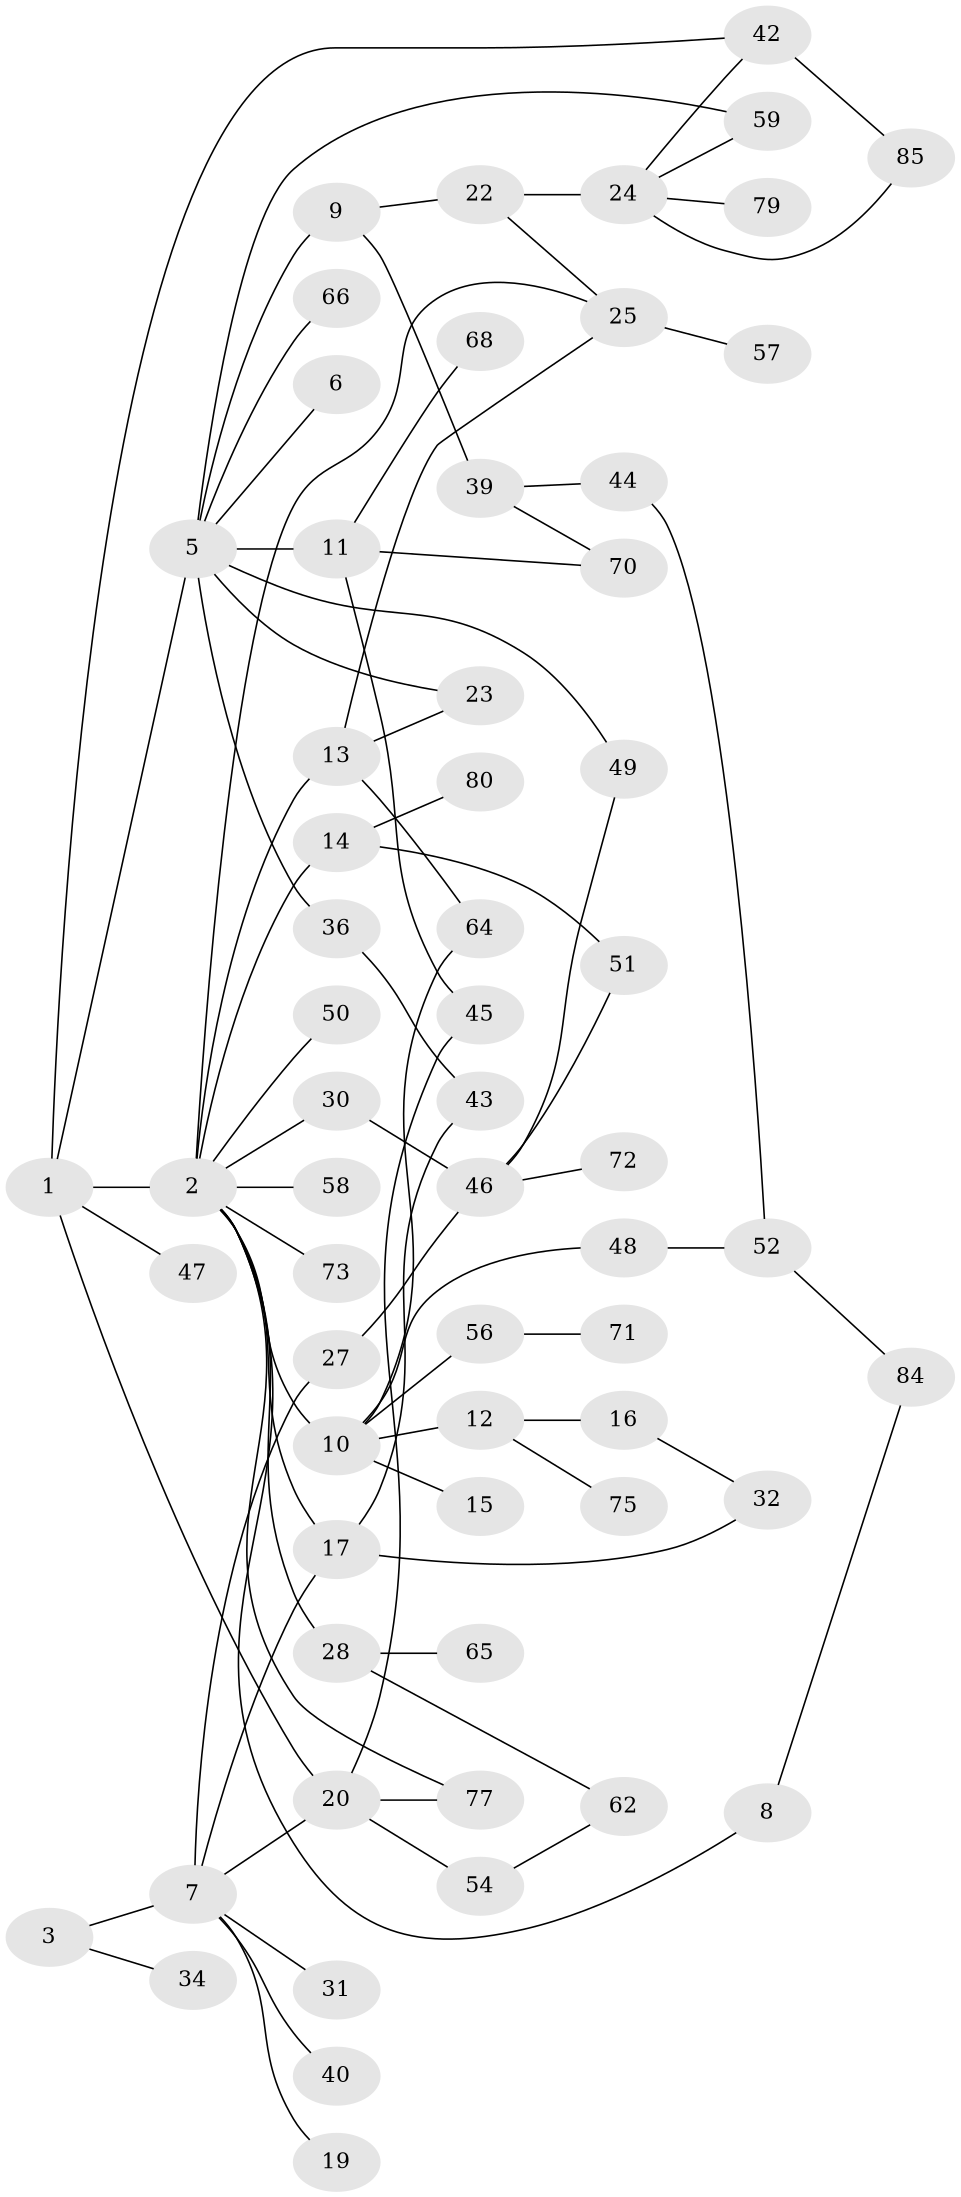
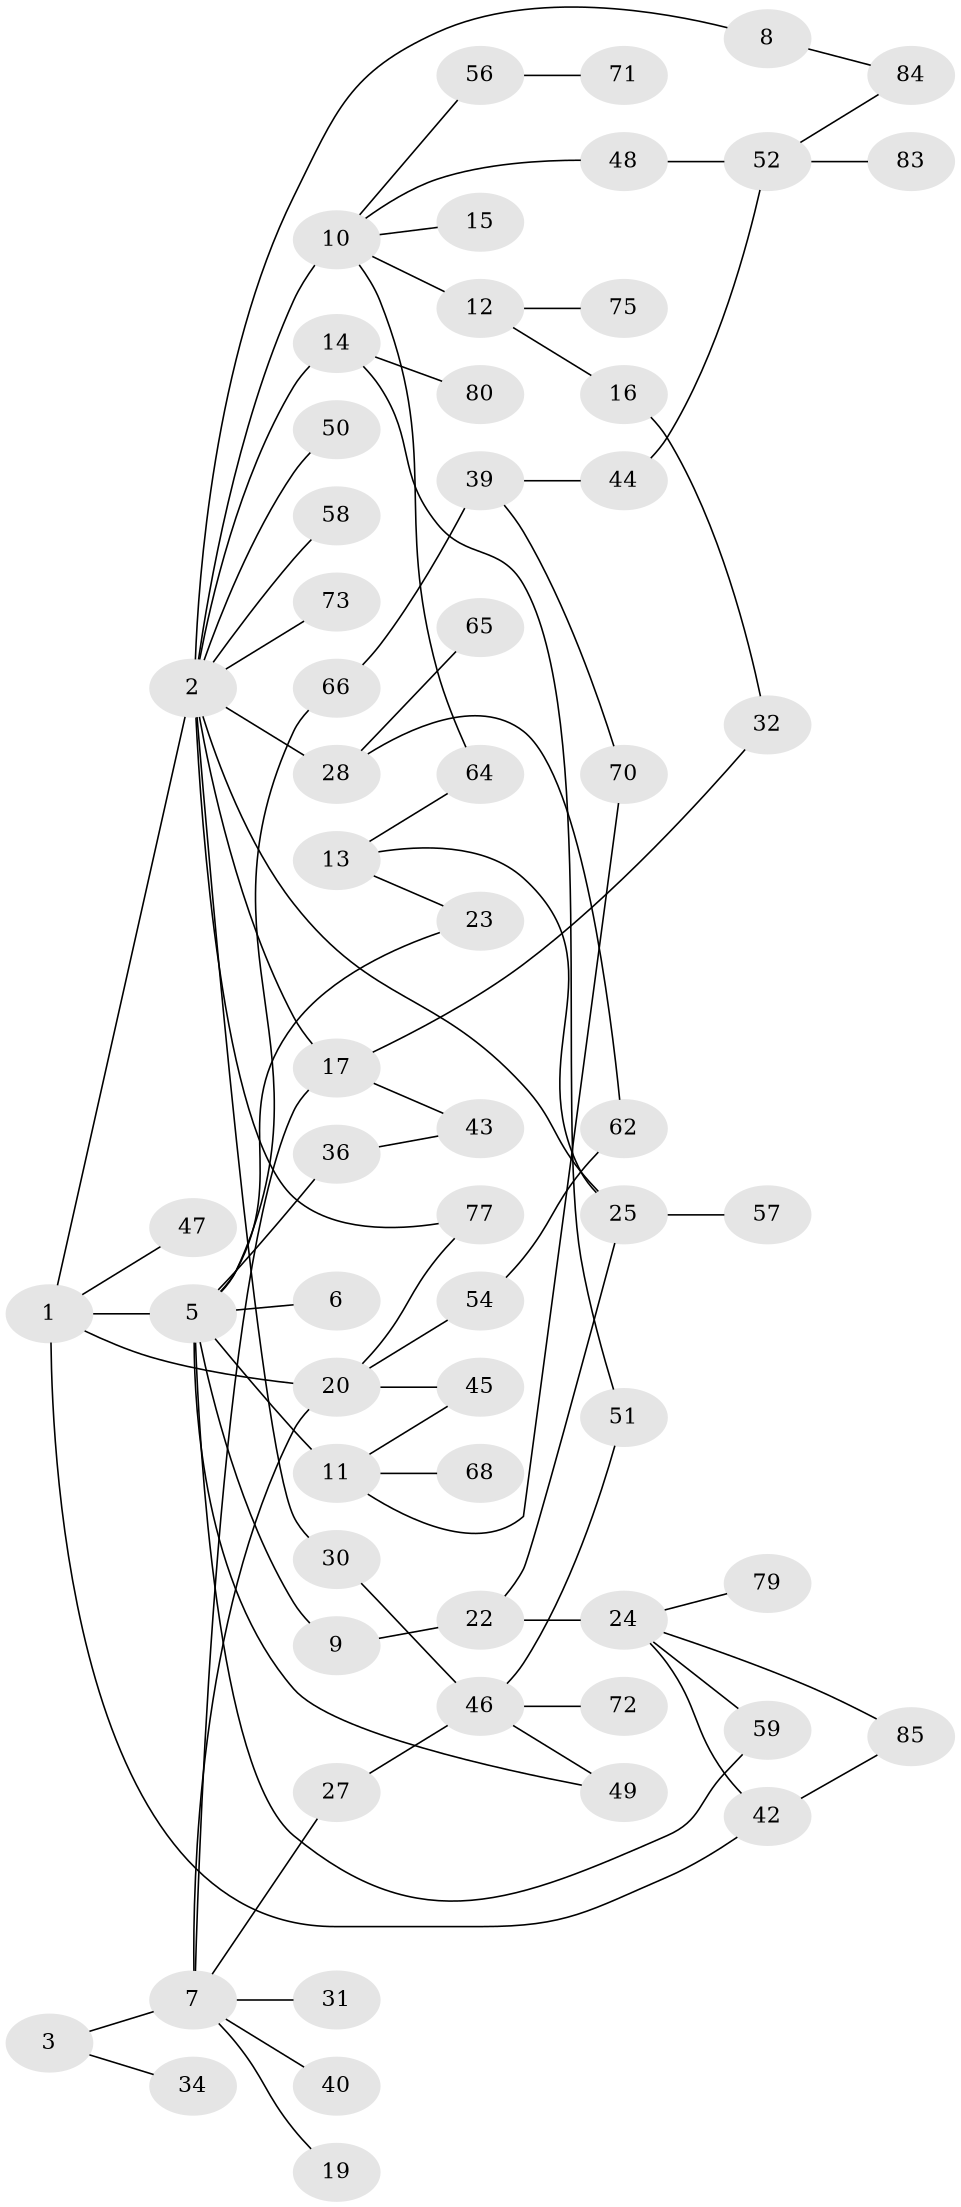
  graph {
    rankdir=LR
    node [color=gray90 style=filled]
    1 [super="+33"]
    2 [super="+4"]
    5 [super="+18"]
    20 [super="+35"]
    42 [super="+78"]
    47
    8 [super="+55"]
    10 [super="+53"]
    13 [super="+61"]
    14 [super="+38"]
    17
    25 [super="+69"]
    28 [super="+41"]
    30
    50
    58
    73 [super="+74"]
    77
    6
    9 [super="+29"]
    11 [super="+60"]
    23 [super="+87"]
    36
    49
    59
    66
    45
    54
    85
    7 [super="+21"]
    3
    34
    84
    12
    15
    48
    56
    64
    51
    80
    32 [super="+37"]
    43 [super="+82"]
    57
    62 [super="+88"]
    65
    46 [super="+63"]
    19
    27
    31
    40
    22 [super="+26"]
    39 [super="+86"]
    68
    70 [super="+76"]
    24 [super="+67"]
    44
    16
    75
    52 [super="+81"]
    71
    79
    72
+   83
    1 -- 2
    1 -- 5
    1 -- 20
    1 -- 42
    1 -- 47
    2 -- 8
    2 -- 10
-   2 -- 13
    2 -- 14
    2 -- 17
    2 -- 25
    2 -- 28
    2 -- 30
    2 -- 50
    2 -- 58
    2 -- 73
    2 -- 77
    5 -- 6
    5 -- 9
    5 -- 11
    5 -- 23
    5 -- 36
    5 -- 49
    5 -- 59
    5 -- 66
    20 -- 77
    20 -- 45 [weight=2]
    20 -- 54
    42 -- 85
    8 -- 84
    10 -- 12
    10 -- 15
    10 -- 48
    10 -- 56
    10 -- 64
    13 -- 25
    13 -- 23
    13 -- 64
    14 -- 51
    14 -- 80
    17 -- 32
    17 -- 43
    25 -- 57
    28 -- 62
    28 -- 65
    30 -- 46
    9 -- 22
-   9 -- 39
+   66 -- 39
    11 -- 45
    11 -- 68
    11 -- 70
    36 -- 43
    54 -- 62
    7 -- 20
    7 -- 17
    7 -- 19
    7 -- 27
    7 -- 31
    7 -- 40
    3 -- 7
    3 -- 34
    12 -- 16
    12 -- 75
    48 -- 52
    56 -- 71
    46 -- 49
    46 -- 51
    46 -- 72
    27 -- 46
    22 -- 25
    22 -- 24 [weight=2]
    39 -- 70
    39 -- 44
    24 -- 42
    24 -- 59
    24 -- 85
    24 -- 79
    44 -- 52
    16 -- 32
    52 -- 84
+   52 -- 83
  }
